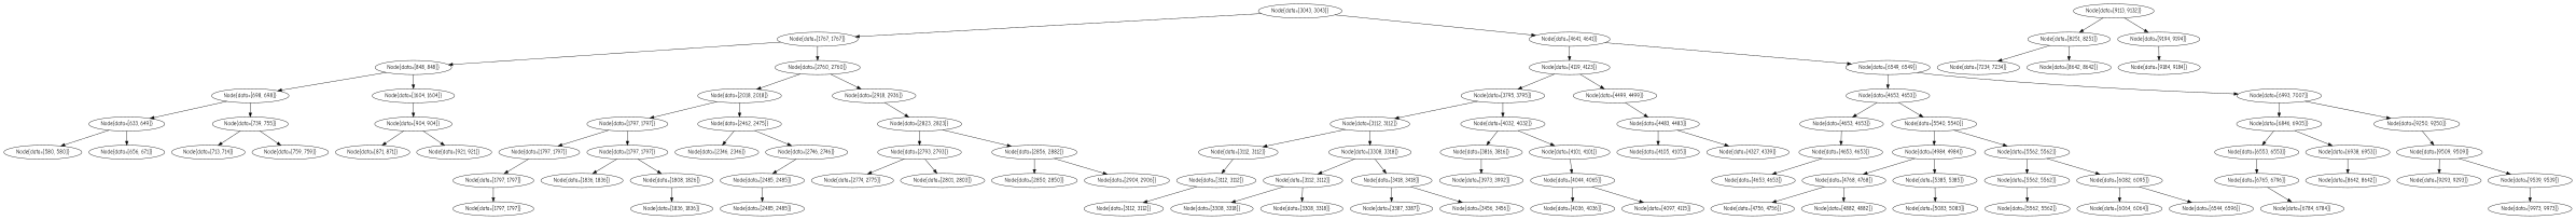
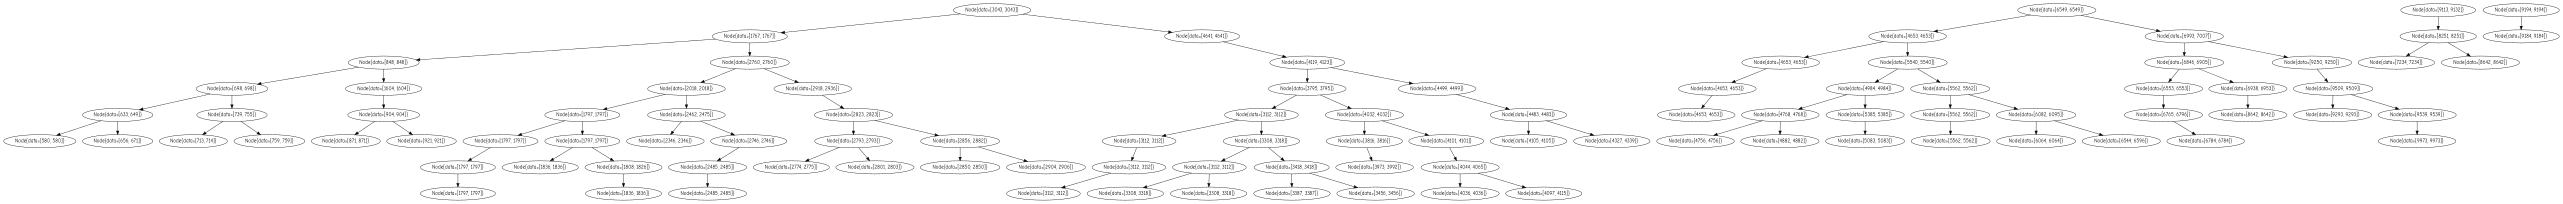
  digraph {
    fontname="Comic Neue"
    node [fontname="Comic Neue"]
    edge [fontname="Comic Neue"]
    n1 [label="Node{data=[3043, 3043]}"]
    n2 [label="Node{data=[1767, 1767]}"]
    n3 [label="Node{data=[4641, 4641]}"]
    n4 [label="Node{data=[848, 848]}"]
    n5 [label="Node{data=[2760, 2760]}"]
    n6 [label="Node{data=[4119, 4123]}"]
    n7 [label="Node{data=[6549, 6549]}"]
    n8 [label="Node{data=[698, 698]}"]
    n9 [label="Node{data=[1604, 1604]}"]
    n10 [label="Node{data=[2018, 2018]}"]
    n11 [label="Node{data=[2918, 2936]}"]
    n12 [label="Node{data=[633, 649]}"]
    n13 [label="Node{data=[739, 755]}"]
    n14 [label="Node{data=[904, 904]}"]
    n15 [label="Node{data=[580, 580]}"]
    n16 [label="Node{data=[656, 671]}"]
    n17 [label="Node{data=[713, 714]}"]
    n18 [label="Node{data=[759, 759]}"]
    n19 [label="Node{data=[871, 871]}"]
    n20 [label="Node{data=[921, 921]}"]
    n21 [label="Node{data=[1797, 1797]}"]
    n22 [label="Node{data=[2462, 2475]}"]
    n23 [label="Node{data=[2823, 2823]}"]
    n24 [label="Node{data=[1797, 1797]}"]
    n25 [label="Node{data=[1797, 1797]}"]
    n26 [label="Node{data=[2346, 2346]}"]
    n27 [label="Node{data=[2746, 2746]}"]
    n28 [label="Node{data=[1797, 1797]}"]
    n29 [label="Node{data=[1836, 1836]}"]
    n30 [label="Node{data=[1808, 1826]}"]
    n31 [label="Node{data=[1797, 1797]}"]
    n32 [label="Node{data=[1836, 1836]}"]
    n33 [label="Node{data=[2485, 2485]}"]
    n34 [label="Node{data=[2485, 2485]}"]
    n35 [label="Node{data=[2793, 2793]}"]
    n36 [label="Node{data=[2856, 2882]}"]
    n37 [label="Node{data=[2774, 2775]}"]
    n38 [label="Node{data=[2801, 2803]}"]
    n39 [label="Node{data=[2850, 2850]}"]
    n40 [label="Node{data=[2904, 2906]}"]
    n41 [label="Node{data=[3795, 3795]}"]
    n42 [label="Node{data=[4499, 4499]}"]
    n43 [label="Node{data=[4653, 4653]}"]
    n44 [label="Node{data=[6993, 7007]}"]
    n45 [label="Node{data=[3112, 3112]}"]
    n46 [label="Node{data=[4032, 4032]}"]
    n47 [label="Node{data=[4483, 4483]}"]
    n48 [label="Node{data=[3112, 3112]}"]
    n49 [label="Node{data=[3308, 3318]}"]
    n50 [label="Node{data=[3816, 3816]}"]
    n51 [label="Node{data=[4101, 4101]}"]
    n52 [label="Node{data=[3112, 3112]}"]
    n53 [label="Node{data=[3112, 3112]}"]
    n54 [label="Node{data=[3418, 3418]}"]
    n55 [label="Node{data=[3112, 3112]}"]
    n56 [label="Node{data=[3308, 3318]}"]
    n57 [label="Node{data=[3308, 3318]}"]
    n58 [label="Node{data=[3387, 3387]}"]
    n59 [label="Node{data=[3456, 3456]}"]
    n60 [label="Node{data=[3973, 3992]}"]
    n61 [label="Node{data=[4044, 4065]}"]
    n62 [label="Node{data=[4036, 4036]}"]
    n63 [label="Node{data=[4097, 4115]}"]
    n64 [label="Node{data=[4105, 4105]}"]
    n65 [label="Node{data=[4327, 4339]}"]
    n66 [label="Node{data=[4653, 4653]}"]
    n67 [label="Node{data=[5540, 5540]}"]
    n68 [label="Node{data=[6846, 6905]}"]
    n69 [label="Node{data=[9250, 9250]}"]
    n70 [label="Node{data=[4653, 4653]}"]
    n71 [label="Node{data=[4984, 4984]}"]
    n72 [label="Node{data=[5562, 5562]}"]
    n73 [label="Node{data=[4653, 4653]}"]
    n74 [label="Node{data=[4768, 4768]}"]
    n75 [label="Node{data=[5385, 5385]}"]
    n76 [label="Node{data=[5562, 5562]}"]
    n77 [label="Node{data=[6082, 6095]}"]
    n78 [label="Node{data=[4756, 4756]}"]
    n79 [label="Node{data=[4882, 4882]}"]
    n80 [label="Node{data=[5083, 5083]}"]
    n81 [label="Node{data=[5562, 5562]}"]
    n82 [label="Node{data=[6064, 6064]}"]
    n83 [label="Node{data=[6544, 6596]}"]
    n84 [label="Node{data=[6553, 6553]}"]
    n85 [label="Node{data=[6938, 6953]}"]
    n86 [label="Node{data=[9509, 9509]}"]
    n87 [label="Node{data=[6765, 6796]}"]
    n88 [label="Node{data=[8642, 8642]}"]
    n89 [label="Node{data=[6784, 6784]}"]
    n90 [label="Node{data=[9113, 9132]}"]
    n91 [label="Node{data=[8251, 8251]}"]
    n92 [label="Node{data=[9194, 9194]}"]
    n93 [label="Node{data=[9293, 9293]}"]
    n94 [label="Node{data=[9539, 9539]}"]
    n95 [label="Node{data=[7234, 7234]}"]
    n96 [label="Node{data=[8642, 8642]}"]
    n97 [label="Node{data=[9184, 9184]}"]
    n98 [label="Node{data=[9973, 9973]}"]
    n1 -> n2
    n1 -> n3
    n2 -> n4
    n2 -> n5
    n3 -> n6
-   n3 -> n7
    n4 -> n8
    n4 -> n9
    n5 -> n10
    n5 -> n11
    n6 -> n41
    n6 -> n42
    n7 -> n43
    n7 -> n44
    n8 -> n12
    n8 -> n13
    n9 -> n14
    n10 -> n21
    n10 -> n22
    n11 -> n23
    n12 -> n15
    n12 -> n16
    n13 -> n17
    n13 -> n18
    n14 -> n19
    n14 -> n20
    n21 -> n24
    n21 -> n25
    n22 -> n26
    n22 -> n27
    n23 -> n35
    n23 -> n36
    n24 -> n28
    n25 -> n29
    n25 -> n30
    n27 -> n33
    n28 -> n31
    n30 -> n32
    n33 -> n34
    n35 -> n37
    n35 -> n38
    n36 -> n39
    n36 -> n40
    n41 -> n45
    n41 -> n46
    n42 -> n47
    n43 -> n66
    n43 -> n67
    n44 -> n68
    n44 -> n69
    n45 -> n48
    n45 -> n49
    n46 -> n50
    n46 -> n51
    n47 -> n64
    n47 -> n65
    n48 -> n52
    n49 -> n53
    n49 -> n54
    n50 -> n60
    n51 -> n61
    n52 -> n55
    n53 -> n56
    n53 -> n57
    n54 -> n58
    n54 -> n59
    n61 -> n62
    n61 -> n63
    n66 -> n70
    n67 -> n71
    n67 -> n72
    n68 -> n84
    n68 -> n85
    n69 -> n86
    n70 -> n73
    n71 -> n74
    n71 -> n75
    n72 -> n76
    n72 -> n77
    n74 -> n78
    n74 -> n79
    n75 -> n80
    n76 -> n81
    n77 -> n82
    n77 -> n83
    n84 -> n87
    n85 -> n88
    n86 -> n93
    n86 -> n94
    n87 -> n89
    n90 -> n91
-   n90 -> n92
    n91 -> n95
    n91 -> n96
    n92 -> n97
    n94 -> n98
  }
